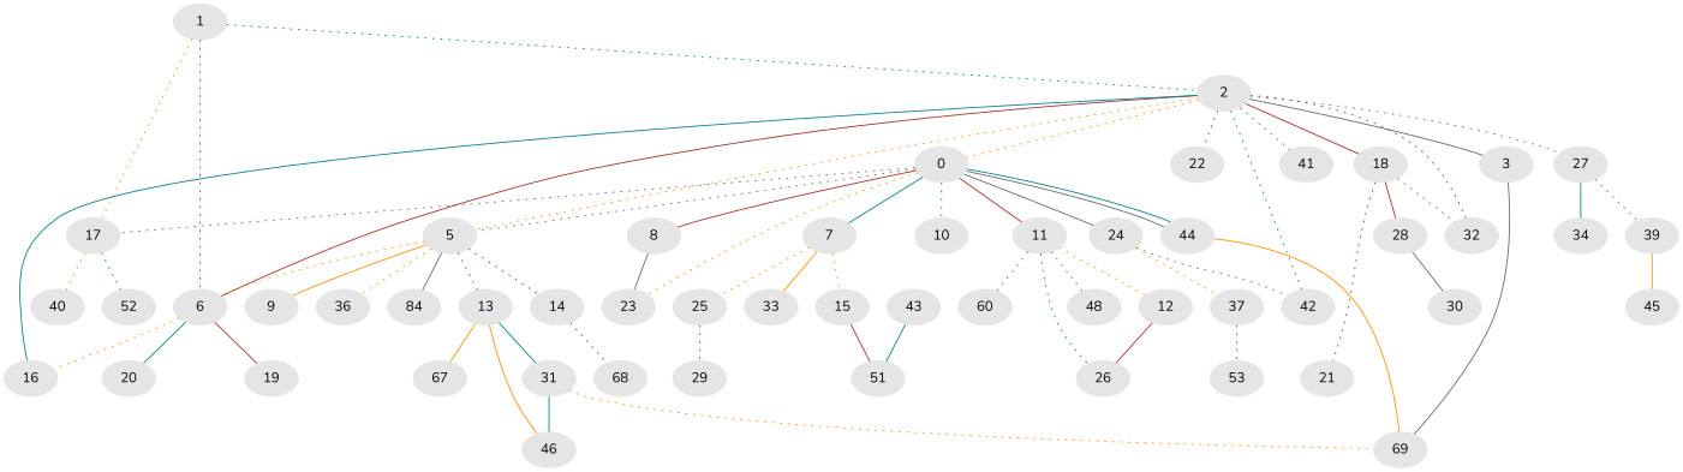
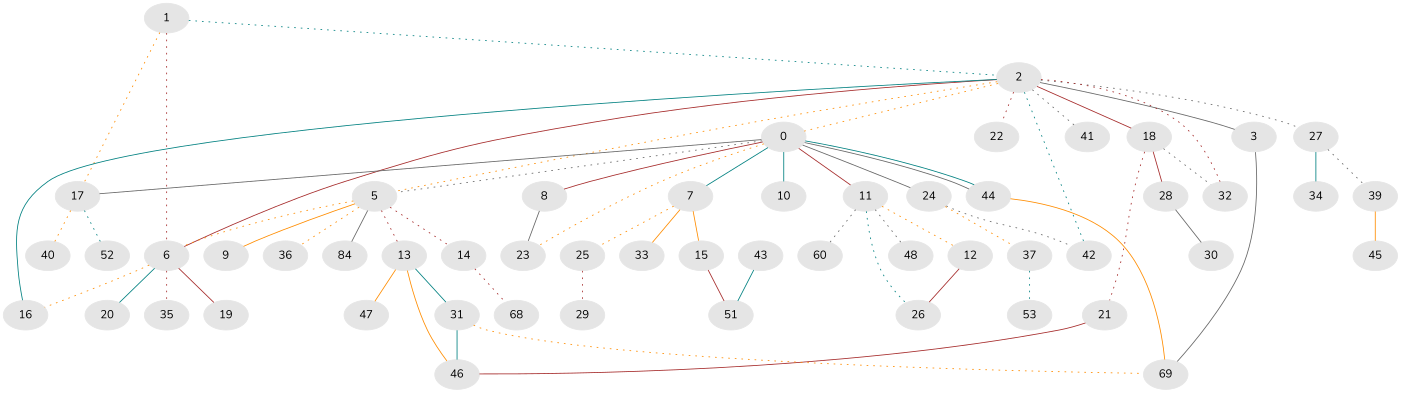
  graph {
    fontname=Nunito
    node [color=gray90 fontname=Nunito style=filled]
    edge [color=darkorange fontname=Nunito style=dotted]
    1
    2
    6
    17
    3
    n6 [label=0]
    5
    16
    18
    22
    27
    32
    41
    42
    19
    20
+   35
    40
    52
    n20 [label=69]
    7
    8
    10
    11
    23
    24
    44
    9
    13
    14
    36
    n32 [label=84]
    21
    28
    34
    39
    15
    25
    33
    12
    26
    48
    n43 [label=60]
    37
    31
    46
-   47 [label=67]
+   47
    n48 [label=68]
    51
    29
    43
    30
    53
    45
    1 -- 2 [color=teal]
    1 -- 6 [color=brown]
    1 -- 17
    2 -- 6 [color=brown style=solid]
    2 -- 3 [color=gray40 style=solid]
    2 -- n6
    2 -- 5
    2 -- 16 [color=teal style=solid]
    2 -- 18 [color=brown style=solid]
    2 -- 22 [color=brown]
    2 -- 27 [color=gray40]
    2 -- 32 [color=brown]
    2 -- 41 [color=gray40]
    2 -- 42 [color=teal]
    6 -- 16
    6 -- 19 [color=brown style=solid]
    6 -- 20 [color=teal style=solid]
+   6 -- 35 [color=brown]
    17 -- 40
    17 -- 52 [color=teal]
    3 -- n20 [color=gray40 style=solid]
-   n6 -- 17 [color=gray40]
+   n6 -- 17 [color=gray40 style=solid]
    n6 -- 5 [color=gray40]
    n6 -- 7 [color=teal style=solid]
    n6 -- 8 [color=brown style=solid]
-   n6 -- 10 [color=teal]
+   n6 -- 10 [color=teal style=solid]
    n6 -- 11 [color=brown style=solid]
    n6 -- 23
    n6 -- 24 [color=gray40 style=solid]
    n6 -- 44 [color=gray40 style=solid]
    n6 -- 44 [color=teal style=solid]
    5 -- 6
    5 -- 9 [style=solid]
    5 -- 13 [color=brown]
    5 -- 14 [color=brown]
    5 -- 36
    5 -- n32 [color=gray40 style=solid]
    18 -- 32 [color=gray40]
    18 -- 21 [color=brown]
    18 -- 28 [color=brown style=solid]
    27 -- 34 [color=teal style=solid]
    27 -- 39 [color=gray40]
-   7 -- 15
+   7 -- 15 [style=solid]
    7 -- 25
    7 -- 33 [style=solid]
    8 -- 23 [color=gray40 style=solid]
    11 -- 12
    11 -- 26 [color=teal]
    11 -- 48 [color=gray40]
    11 -- n43 [color=gray40]
    24 -- 42 [color=gray40]
    24 -- 37
    44 -- n20 [style=solid]
    13 -- 31 [color=teal style=solid]
    13 -- 46 [style=solid]
    13 -- 47 [style=solid]
    14 -- n48 [color=brown]
+   21 -- 46 [color=brown style=solid]
    28 -- 30 [color=gray40 style=solid]
    39 -- 45 [style=solid]
    15 -- 51 [color=brown style=solid]
    25 -- 29 [color=brown]
    12 -- 26 [color=brown style=solid]
    37 -- 53 [color=teal]
    31 -- n20
    31 -- 46 [color=teal style=solid]
    43 -- 51 [color=teal style=solid]
  }
